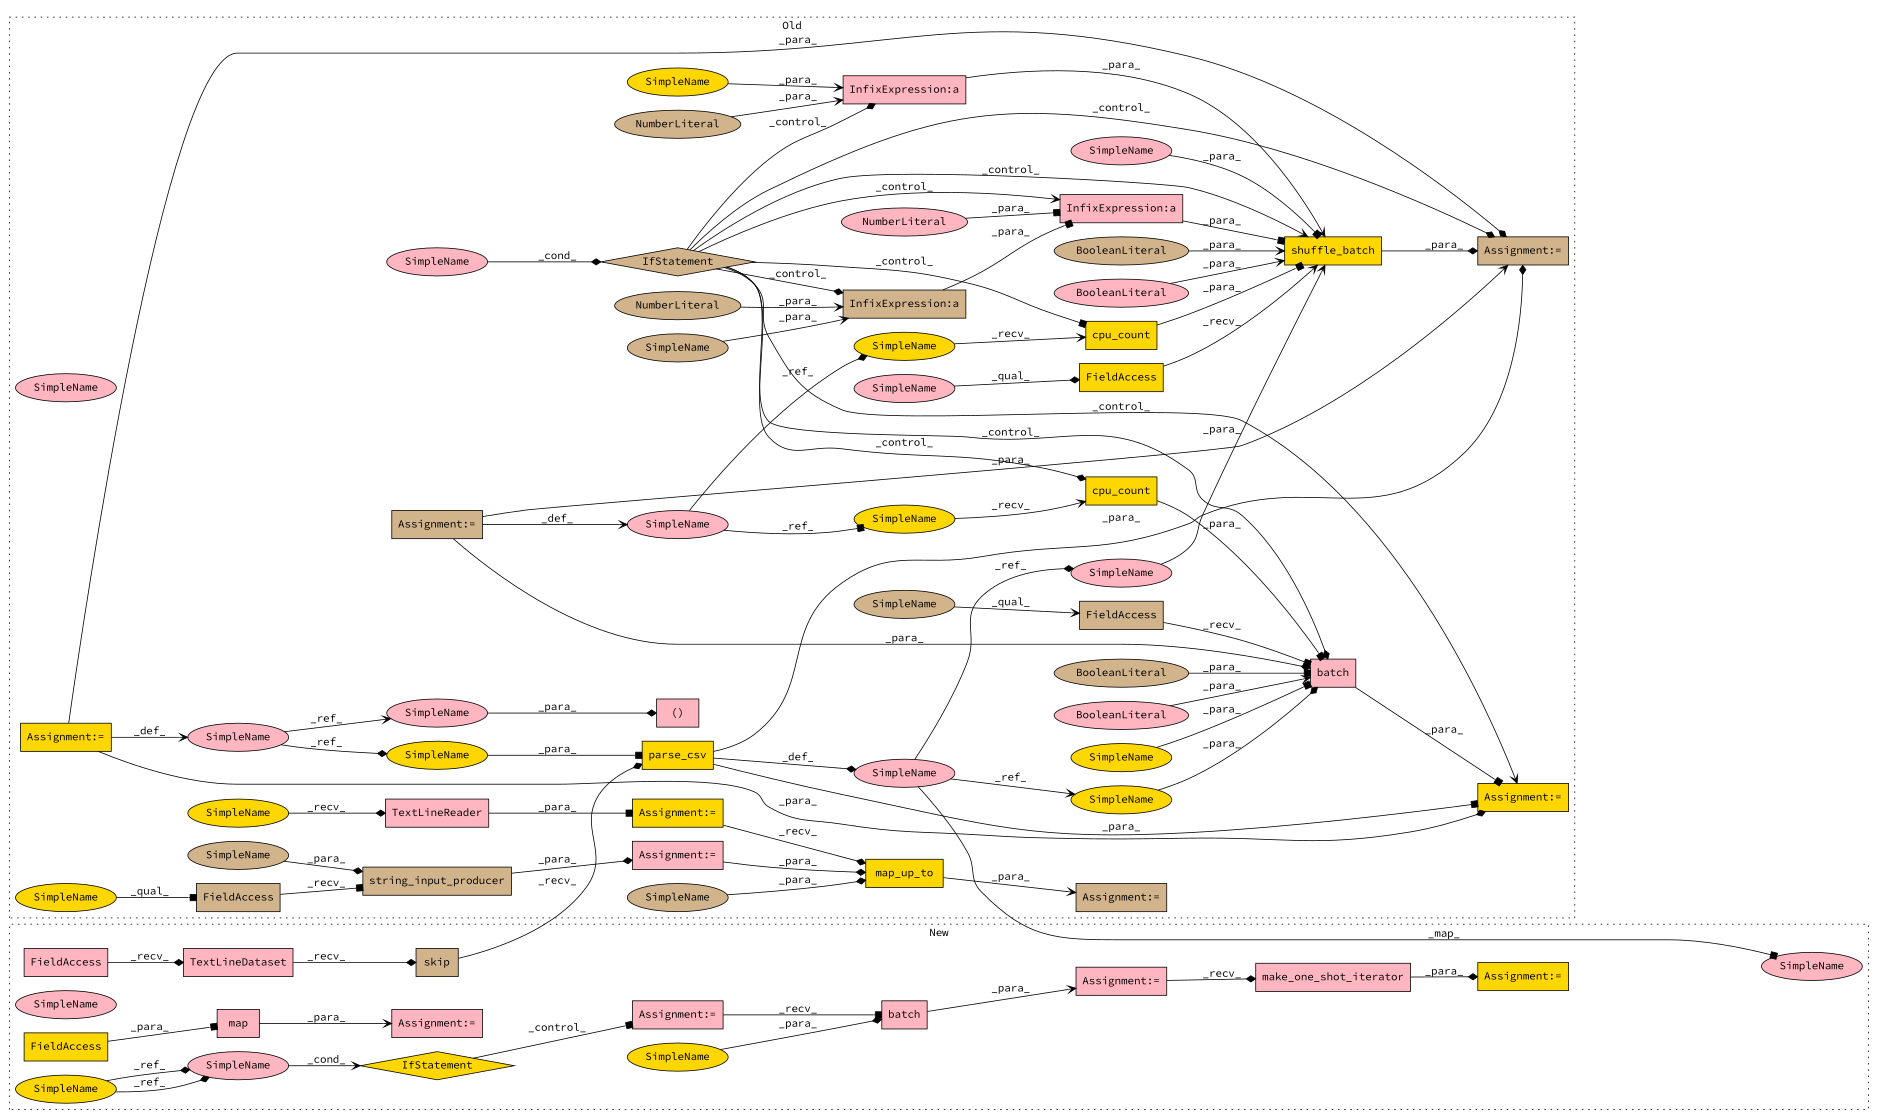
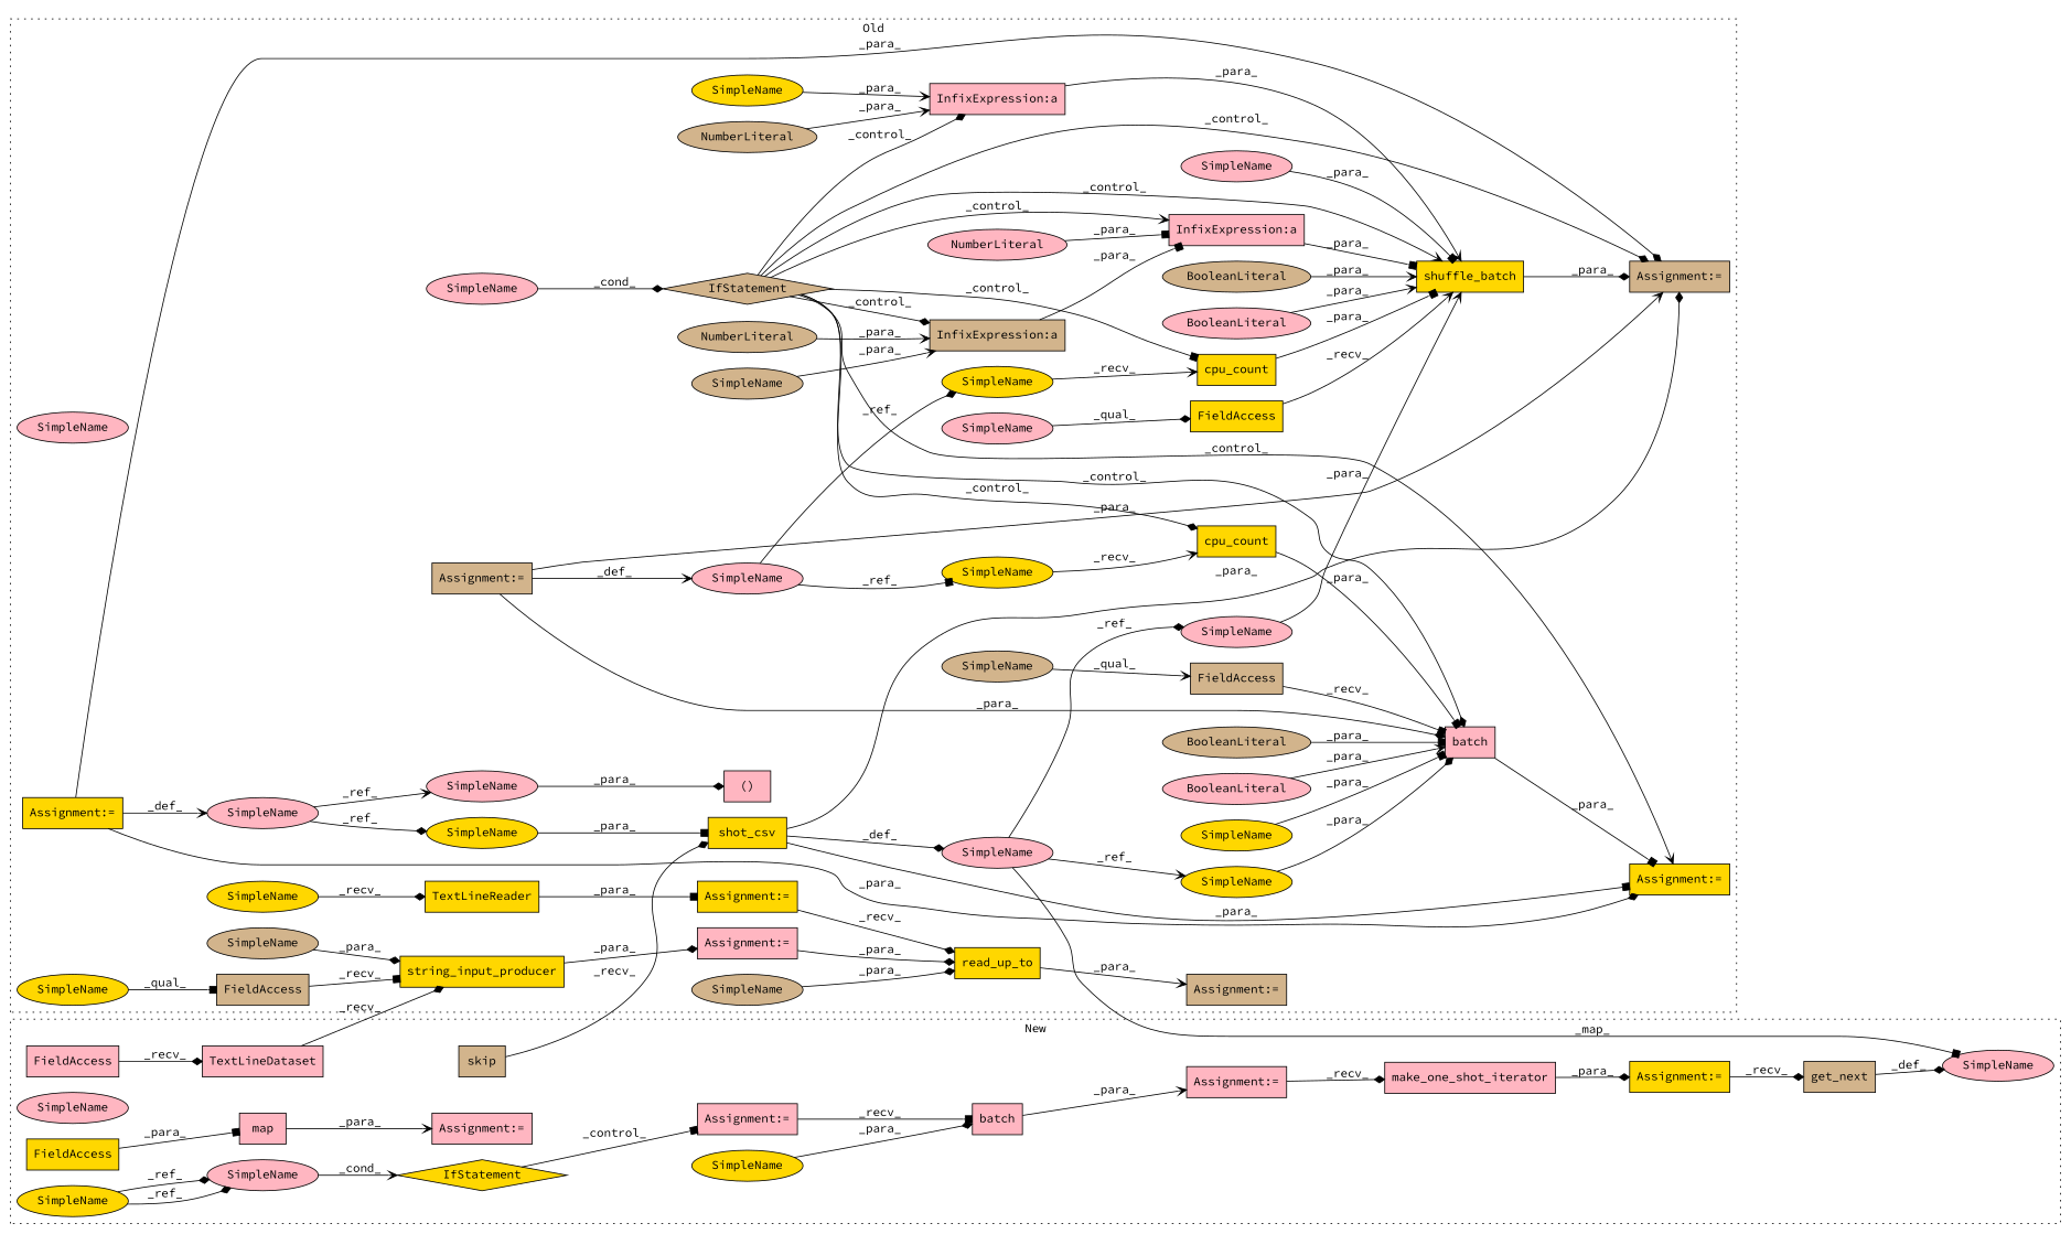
  digraph {
    fontname="Source Code Pro"
    rankdir=LR
    node [a=42 fillcolor=lightpink fontname="Source Code Pro" l=10 s=7889 shape=box style=filled]
    edge [arrowhead=diamond fontname="Source Code Pro"]
    n1 [a=32 fillcolor=gold l=11 label=cpu_count s=8153]
    n2 [l=7 label=SimpleName shape=ellipse]
    n3 [a=32 fillcolor=gold l="14,1" label=shuffle_batch s="7932,8044"]
    n4 [a=27 l=3 label="InfixExpression:a" s=7983]
    n5 [a=27 l=3 label="InfixExpression:a" s=8000]
    n6 [a=27 fillcolor=tan l=3 label="InfixExpression:a" s=7969]
    n7 [a=34 fillcolor=tan l=1 label=NumberLiteral s=7968 shape=ellipse]
    n8 [a=34 fillcolor=tan l=2 label=NumberLiteral s=8003 shape=ellipse]
    n9 [a=34 l=1 label=NumberLiteral s=7986 shape=ellipse]
    n10 [l=8 label=SimpleName s=7855 shape=ellipse]
    n11 [a=32 l="6,1" label=batch s="8093,8174"]
-   n12 [a=32 fillcolor=gold l="11,1" label=map_up_to s="7812,7848"]
-   n13 [a=32 fillcolor=tan l="22,1" label=string_input_producer s="7666,7716"]
+   n12 [a=32 fillcolor=gold l="11,1" label=read_up_to s="7812,7848"]
+   n13 [a=32 fillcolor=gold l="22,1" label=string_input_producer s="7666,7716"]
    n14 [a=9 fillcolor=tan l=4 label=BooleanLiteral s=8170 shape=ellipse]
    n15 [a=9 l=4 label=BooleanLiteral s=8165 shape=ellipse]
    n16 [a=9 fillcolor=tan l=4 label=BooleanLiteral s=8040 shape=ellipse]
    n17 [a=9 l=4 label=BooleanLiteral s=8035 shape=ellipse]
    n18 [a=32 fillcolor=gold l=11 label=cpu_count s=8023]
    n19 [l=15 label=SimpleName s=7556 shape=ellipse]
    n20 [a=22 fillcolor=tan l=16 label=FieldAccess s=8076]
    n21 [a=22 fillcolor=gold l=16 label=FieldAccess s=7915]
    n22 [a=22 fillcolor=tan l=16 label=FieldAccess s=7649]
-   n23 [a=32 fillcolor=gold l="10,1" label=parse_csv s="7864,7878"]
+   n23 [a=32 fillcolor=gold l="10,1" label=shot_csv s="7864,7878"]
    n24 [l=4 label=SimpleName s=7613 shape=ellipse]
    n25 [a=106 l=18 label="()" s=7785]
    n26 [a=25 fillcolor=tan l="4,2" label=IfStatement s="7885,7896" shape=diamond]
-   n27 [a=32 l="15,1" label=TextLineReader s="7741,7773"]
+   n27 [a=32 fillcolor=gold l="15,1" label=TextLineReader s="7741,7773"]
    n28 [a=7 fillcolor=tan l=1 label="Assignment:=" s=7914]
    n29 [a=7 fillcolor=tan l=2 label="Assignment:=" s=7803]
    n30 [a=7 fillcolor=gold l=4 label="Assignment:=" s=7613]
    n31 [a=7 fillcolor=tan l=15 label="Assignment:=" s=7556]
    n32 [a=7 fillcolor=gold l=1 label="Assignment:=" s=8075]
    n33 [a=7 l=1 label="Assignment:=" s=7648]
    n34 [a=7 fillcolor=gold l=1 label="Assignment:=" s=7729]
    n35 [fillcolor=tan label=SimpleName s=7838 shape=ellipse]
    n36 [label=SimpleName s=7955 shape=ellipse]
    n37 [fillcolor=gold label=SimpleName s=8108 shape=ellipse]
    n38 [fillcolor=gold label=SimpleName s=7990 shape=ellipse]
    n39 [fillcolor=tan label=SimpleName s=7972 shape=ellipse]
    n40 [l=4 label=SimpleName s=7799 shape=ellipse]
    n41 [fillcolor=gold l=4 label=SimpleName s=7874 shape=ellipse]
    n42 [fillcolor=tan l=7 label=SimpleName s=7709 shape=ellipse]
    n43 [l=7 label=SimpleName shape=ellipse]
    n44 [fillcolor=gold l=15 label=SimpleName s=8137 shape=ellipse]
    n45 [fillcolor=gold l=15 label=SimpleName s=8007 shape=ellipse]
    n46 [fillcolor=tan label=SimpleName s=8076 shape=ellipse]
    n47 [label=SimpleName s=7915 shape=ellipse]
    n48 [fillcolor=gold label=SimpleName s=7649 shape=ellipse]
    n49 [fillcolor=gold label=SimpleName s=7730 shape=ellipse]
    n50 [l=8 label=SimpleName s=7946 shape=ellipse]
    n51 [fillcolor=gold l=8 label=SimpleName s=8099 shape=ellipse]
    n52 [a=32 l=24 label=make_one_shot_iterator s=7825]
    n53 [l=8 label=SimpleName s=7855 shape=ellipse]
    n54 [a=32 l="6,1" label=batch s="7785,7801"]
    n55 [a=32 fillcolor=tan l="5,1" label=skip s="7610,7632"]
+   n56 [a=32 fillcolor=tan label=get_next s=7873]
    n57 [fillcolor=gold l=7 label=SimpleName s=7451 shape=ellipse]
    n58 [a=7 l=1 label="Assignment:=" s=7682]
    n59 [a=25 fillcolor=gold l="4,2" label=IfStatement s="7654,7665" shape=diamond]
    n60 [l=7 label=SimpleName s=7658 shape=ellipse]
    n61 [a=32 l="4,1" label=map s="7634,7647"]
    n62 [a=22 fillcolor=gold l=9 label=FieldAccess s=7638]
    n63 [a=7 l=1 label="Assignment:=" s=7776]
    n64 [a=7 fillcolor=gold l=1 label="Assignment:=" s=7816]
    n65 [a=7 l=1 label="Assignment:=" s=7566]
    n66 [a=32 l="16,1" label=TextLineDataset s="7583,7608"]
    n67 [a=22 l=15 label=FieldAccess s=7567]
    n68 [l=7 label=SimpleName s=7658 shape=ellipse]
    n69 [fillcolor=gold label=SimpleName s=7791 shape=ellipse]
    subgraph cluster_1 {
      label=Old
      style=dotted
      n1
      n2
      n3
      n4
      n5
      n6
      n7
      n8
      n9
      n10
      n11
      n12
      n13
      n14
      n15
      n16
      n17
      n18
      n19
      n20
      n21
      n22
      n23
      n24
      n25
      n26
      n27
      n28
      n29
      n30
      n31
      n32
      n33
      n34
      n35
      n36
      n37
      n38
      n39
      n40
      n41
      n42
      n43
      n44
      n45
      n46
      n47
      n48
      n49
      n50
      n51
    }
    subgraph cluster_2 {
      label=New
      style=dotted
      n52
      n53
      n54
      n55
+     n56
      n57
      n58
      n59
      n60
      n61
      n62
      n63
      n64
      n65
      n66
      n67
      n68
      n69
    }
    n1 -> n11 [arrowhead=box label=_para_]
    n3 -> n28 [label=_para_]
    n4 -> n3 [arrowhead=box label=_para_]
    n5 -> n3 [arrowhead=vee label=_para_]
    n6 -> n4 [arrowhead=box label=_para_]
    n7 -> n6 [arrowhead=vee label=_para_]
    n8 -> n5 [arrowhead=vee label=_para_]
    n9 -> n4 [arrowhead=box label=_para_]
    n10 -> n50 [label=_ref_]
    n10 -> n51 [arrowhead=vee label=_ref_]
    n10 -> n53 [arrowhead=box label=_map_]
    n11 -> n32 [arrowhead=box label=_para_]
    n12 -> n29 [arrowhead=vee label=_para_]
    n13 -> n33 [label=_para_]
    n14 -> n11 [arrowhead=box label=_para_]
    n15 -> n11 [arrowhead=vee label=_para_]
    n16 -> n3 [arrowhead=vee label=_para_]
    n17 -> n3 [arrowhead=vee label=_para_]
    n18 -> n3 [arrowhead=box label=_para_]
    n19 -> n44 [arrowhead=box label=_ref_]
    n19 -> n45 [label=_ref_]
    n20 -> n11 [arrowhead=box label=_recv_]
    n21 -> n3 [arrowhead=vee label=_recv_]
    n22 -> n13 [arrowhead=box label=_recv_]
    n23 -> n10 [label=_def_]
    n23 -> n28 [label=_para_]
    n23 -> n32 [arrowhead=box label=_para_]
    n24 -> n40 [arrowhead=vee label=_ref_]
    n24 -> n41 [label=_ref_]
    n26 -> n1 [label=_control_]
    n26 -> n3 [arrowhead=vee label=_control_]
    n26 -> n4 [arrowhead=vee label=_control_]
    n26 -> n5 [label=_control_]
    n26 -> n6 [label=_control_]
    n26 -> n11 [label=_control_]
    n26 -> n18 [arrowhead=box label=_control_]
    n26 -> n28 [label=_control_]
    n26 -> n32 [arrowhead=vee label=_control_]
    n27 -> n34 [arrowhead=box label=_para_]
    n30 -> n24 [arrowhead=vee label=_def_]
    n30 -> n28 [label=_para_]
    n30 -> n32 [label=_para_]
    n31 -> n11 [label=_para_]
    n31 -> n19 [arrowhead=vee label=_def_]
    n31 -> n28 [arrowhead=vee label=_para_]
    n33 -> n12 [label=_para_]
    n34 -> n12 [label=_recv_]
    n35 -> n12 [label=_para_]
    n36 -> n3 [arrowhead=box label=_para_]
    n37 -> n11 [arrowhead=box label=_para_]
    n38 -> n5 [arrowhead=vee label=_para_]
    n39 -> n6 [arrowhead=vee label=_para_]
    n40 -> n25 [label=_para_]
    n41 -> n23 [arrowhead=box label=_para_]
    n42 -> n13 [label=_para_]
    n43 -> n26 [label=_cond_]
    n44 -> n1 [arrowhead=vee label=_recv_]
    n45 -> n18 [arrowhead=vee label=_recv_]
    n46 -> n20 [arrowhead=vee label=_qual_]
    n47 -> n21 [label=_qual_]
    n48 -> n22 [arrowhead=box label=_qual_]
    n49 -> n27 [label=_recv_]
    n50 -> n3 [arrowhead=vee label=_para_]
    n51 -> n11 [label=_para_]
    n52 -> n64 [label=_para_]
    n54 -> n63 [arrowhead=vee label=_para_]
    n55 -> n23 [label=_recv_]
+   n56 -> n53 [label=_def_]
    n57 -> n68 [label=_ref_]
    n57 -> n68 [label=_ref_]
    n58 -> n54 [arrowhead=box label=_recv_]
    n59 -> n58 [arrowhead=box label=_control_]
    n61 -> n65 [arrowhead=vee label=_para_]
    n62 -> n61 [arrowhead=box label=_para_]
    n63 -> n52 [label=_recv_]
-   n66 -> n55 [label=_recv_]
+   n64 -> n56 [label=_recv_]
+   n66 -> n13 [label=_recv_]
    n67 -> n66 [label=_recv_]
    n68 -> n59 [arrowhead=vee label=_cond_]
    n69 -> n54 [label=_para_]
  }
